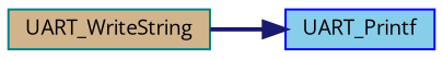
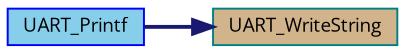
  digraph {
    rankdir=LR
    fontname="Open Sans"
    node [fontname="Open Sans" fontsize=10 shape=record style=filled]
    n1 [color=blue fillcolor=skyblue fontcolor=black height=0.2 label=UART_Printf width=0.4]
    n2 [color=teal fillcolor=tan height=0.2 label=UART_WriteString width=0.4]
-   n2 -> n1 [color=midnightblue fontname="Open Sans" fontsize=10 labelfontname=Helvetica labelfontsize=10 style=bold]
+   n1 -> n2 [color=midnightblue fontname="Open Sans" fontsize=10 labelfontname=Helvetica labelfontsize=10 style=bold]
  }
